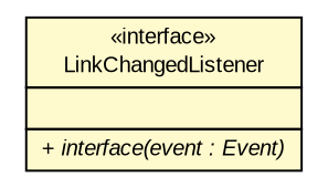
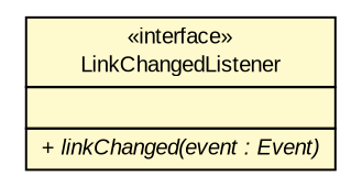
  digraph {
    nodesep=0.25
    ranksep=0.5
-   n1 [fontcolor=black fontname=arial fontsize=10.0 label=<<table title="gov.sandia.cf.parts.widgets.LinkWidget.LinkChangedListener" border="0" cellborder="1" cellspacing="0" cellpadding="2" port="p" bgcolor="lemonChiffon" href="./LinkWidget.LinkChangedListener.html"> 		<tr><td><table border="0" cellspacing="0" cellpadding="1"> <tr><td align="center" balign="center"> &#171;interface&#187; </td></tr> <tr><td align="center" balign="center"> LinkChangedListener </td></tr> 		</table></td></tr> 		<tr><td><table border="0" cellspacing="0" cellpadding="1"> <tr><td align="left" balign="left">  </td></tr> 		</table></td></tr> 		<tr><td><table border="0" cellspacing="0" cellpadding="1"> <tr><td align="left" balign="left"><font face="arial italic" point-size="10.0"> + interface(event : Event) </font></td></tr> 		</table></td></tr> 		</table>> shape=plaintext]
+   n1 [fontcolor=black fontname=arial fontsize=10.0 label=<<table title="gov.sandia.cf.parts.widgets.LinkWidget.LinkChangedListener" border="0" cellborder="1" cellspacing="0" cellpadding="2" port="p" bgcolor="lemonChiffon" href="./LinkWidget.LinkChangedListener.html"> 		<tr><td><table border="0" cellspacing="0" cellpadding="1"> <tr><td align="center" balign="center"> &#171;interface&#187; </td></tr> <tr><td align="center" balign="center"> LinkChangedListener </td></tr> 		</table></td></tr> 		<tr><td><table border="0" cellspacing="0" cellpadding="1"> <tr><td align="left" balign="left">  </td></tr> 		</table></td></tr> 		<tr><td><table border="0" cellspacing="0" cellpadding="1"> <tr><td align="left" balign="left"><font face="arial italic" point-size="10.0"> + linkChanged(event : Event) </font></td></tr> 		</table></td></tr> 		</table>> shape=plaintext]
  }
